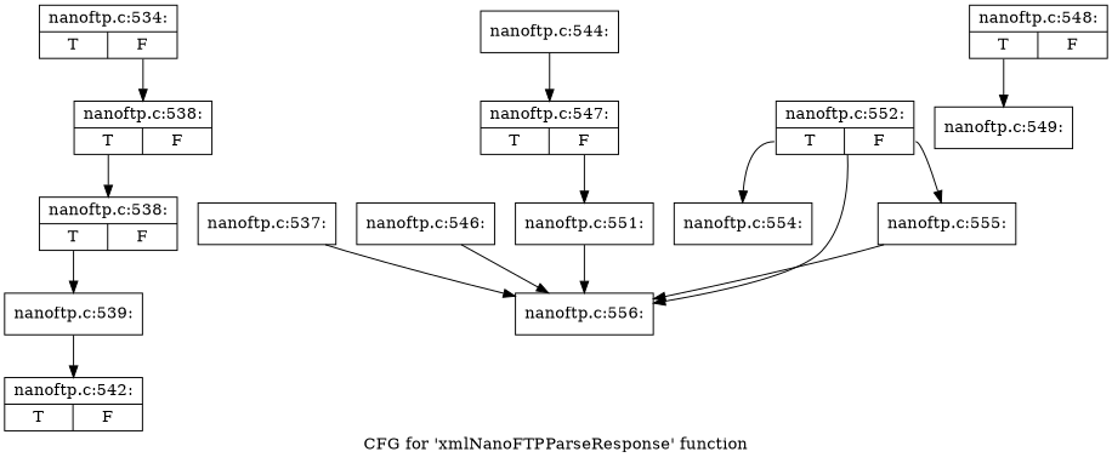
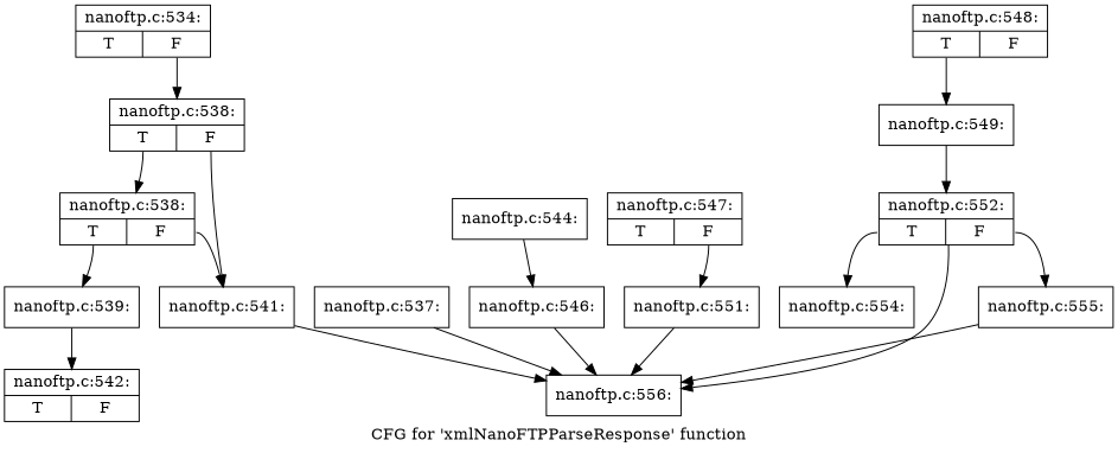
  digraph {
    label="CFG for 'xmlNanoFTPParseResponse' function"
    node [shape=record]
    n1 [label="{nanoftp.c:534:|{<s0>T|<s1>F}}"]
    n2 [label="{nanoftp.c:538:|{<s0>T|<s1>F}}"]
    n3 [label="{nanoftp.c:537:}"]
    n4 [label="{nanoftp.c:556:}"]
    n5 [label="{nanoftp.c:538:|{<s0>T|<s1>F}}"]
+   n6 [label="{nanoftp.c:541:}"]
    n7 [label="{nanoftp.c:539:}"]
    n8 [label="{nanoftp.c:542:|{<s0>T|<s1>F}}"]
    n9 [label="{nanoftp.c:546:}"]
    n10 [label="{nanoftp.c:544:}"]
    n11 [label="{nanoftp.c:547:|{<s0>T|<s1>F}}"]
    n12 [label="{nanoftp.c:551:}"]
    n13 [label="{nanoftp.c:548:|{<s0>T|<s1>F}}"]
    n14 [label="{nanoftp.c:549:}"]
    n15 [label="{nanoftp.c:552:|{<s0>T|<s1>F}}"]
    n16 [label="{nanoftp.c:554:}"]
    n17 [label="{nanoftp.c:555:}"]
    n1 -> n2 [tailport=s1]
    n2 -> n5 [tailport=s0]
+   n2 -> n6 [tailport=s1]
    n3 -> n4
+   n5 -> n6 [tailport=s1]
    n5 -> n7 [tailport=s0]
+   n6 -> n4
    n7 -> n8
    n9 -> n4
-   n10 -> n11
+   n10 -> n9
    n11 -> n12 [tailport=s1]
    n12 -> n4
    n13 -> n14 [tailport=s0]
+   n14 -> n15
    n15 -> n4
    n15 -> n16 [tailport=s0]
    n15 -> n17 [tailport=s1]
    n17 -> n4
  }
